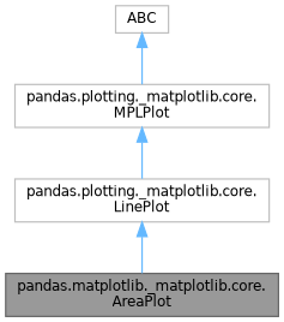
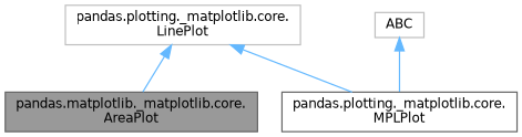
  digraph {
    node [color=gray40 fillcolor=white fontname=Helvetica fontsize=10 shape=box style=filled]
    edge [color=steelblue1 dir=back fontname=Helvetica fontsize=10 labelfontname=Helvetica labelfontsize=10 style=solid]
    n1 [fillcolor=grey60 fontcolor=black height=0.2 label="pandas.matplotlib._matplotlib.core.\lAreaPlot" width=0.4]
    n2 [color=grey75 height=0.2 label="pandas.plotting._matplotlib.core.\lLinePlot" width=0.4]
-   n3 [color=grey75 height=0.2 label="pandas.plotting._matplotlib.core.\lMPLPlot" width=0.4]
+   n3 [height=0.2 label="pandas.plotting._matplotlib.core.\lMPLPlot" width=0.4]
    n4 [color=grey75 height=0.2 label=ABC width=0.4]
    n2 -> n1
-   n3 -> n2
+   n2 -> n3
    n4 -> n3
  }
